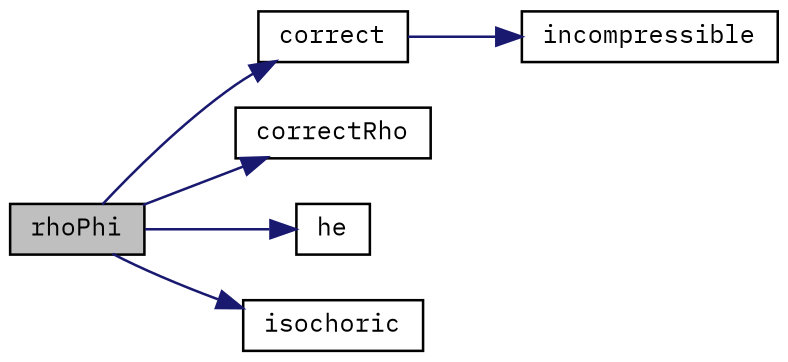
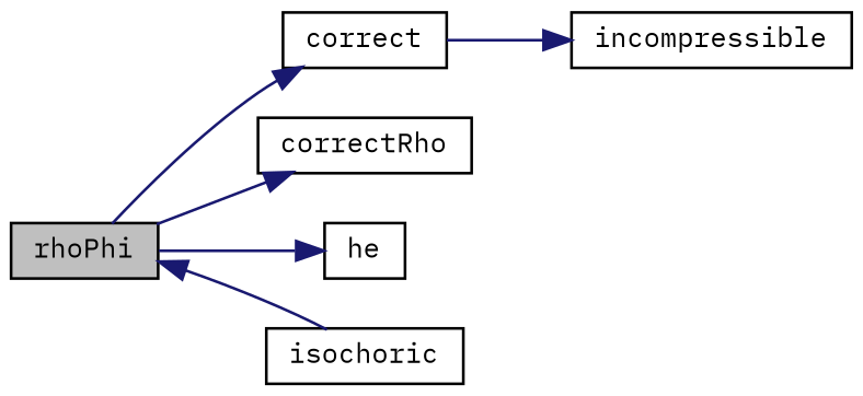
  digraph {
    fontname="IBM Plex Mono"
    rankdir=LR
    node [color=black fontname="IBM Plex Mono" fontsize=10 shape=record]
    edge [color=midnightblue fontname="IBM Plex Mono" fontsize=10 labelfontname=Helvetica labelfontsize=10 style=solid]
    n1 [fillcolor=grey75 fontcolor=black height=0.2 label=rhoPhi style=filled width=0.4]
    n2 [height=0.2 label=correct width=0.4]
    n3 [height=0.2 label=correctRho width=0.4]
    n4 [height=0.2 label=he width=0.4]
    n5 [height=0.2 label=isochoric width=0.4]
    n6 [height=0.2 label=incompressible width=0.4]
    n1 -> n2
    n1 -> n3
    n1 -> n4
-   n1 -> n5
+   n5 -> n1
    n2 -> n6
  }
